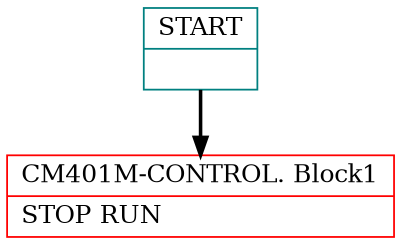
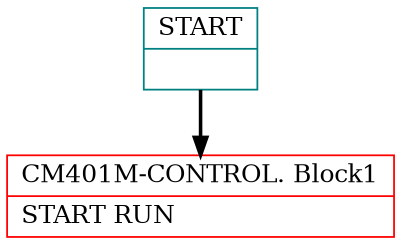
  digraph {
    node [shape=record]
    n1 [label="{START|}" color=teal]
-   n2 [label="{CM401M-CONTROL. Block1|    STOP RUN\l}" color=red]
+   n2 [label="{CM401M-CONTROL. Block1|    START RUN\l}" color=red]
    n1 -> n2 [arrowtail=empty style=bold]
  }
